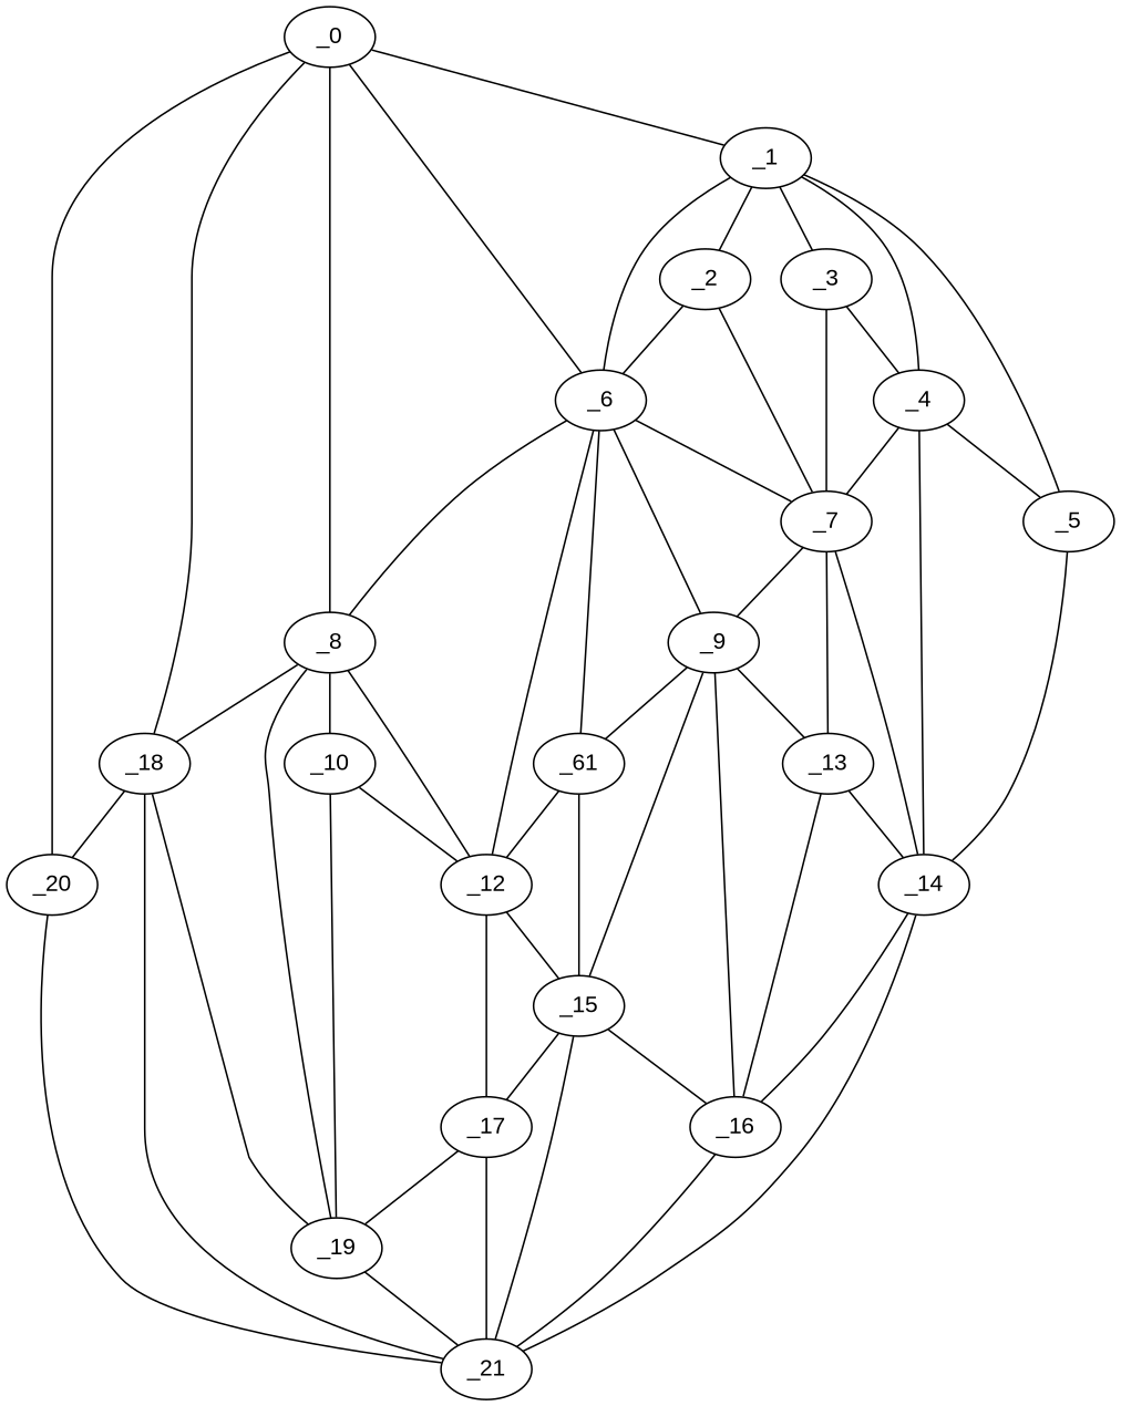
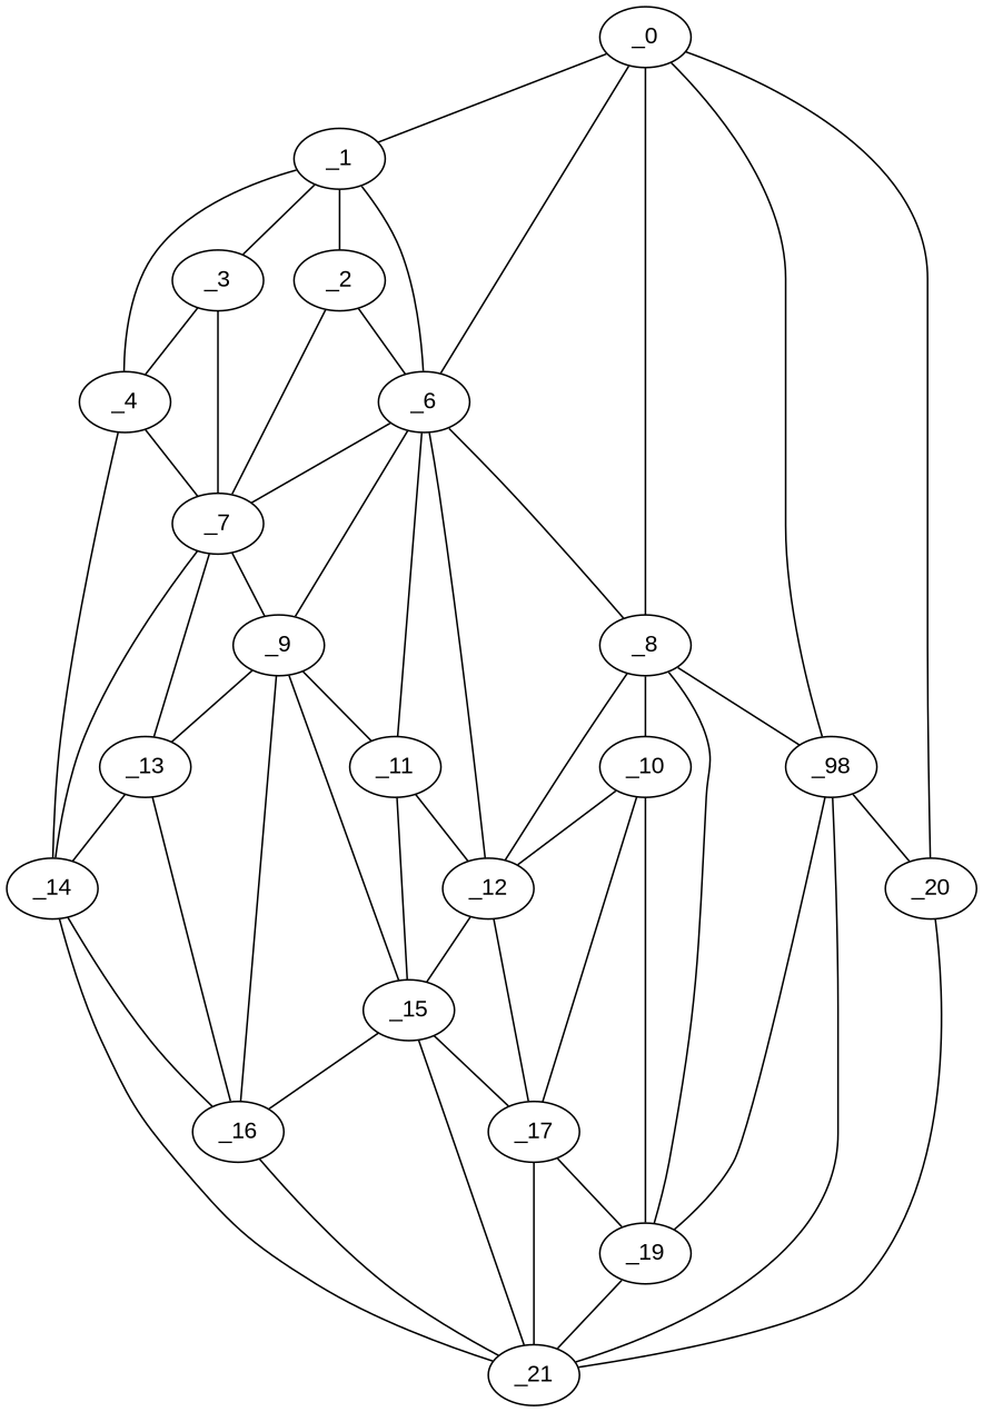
  graph {
    fontname="Liberation Sans"
    node [fontname="Liberation Sans" x=47 y=80]
    edge [fontname="Liberation Sans" valence=2]
    _0 [x=20 y=17]
    _1 [x=25 y=82]
    _6 [x=86 y=62]
    _8 [x=92 y=54]
-   _18 [x=109 y=24]
+   _18 [x=109 y=24 label=_98]
    _20 [x=111 y=15]
    _2 [y=90]
    _3 [y=100]
    _4 [y=111]
-   _5 [x=48 y=118]
    _7 [x=89]
    _9 [x=93]
-   _11 [x=103 y=75 label=_61]
+   _11 [x=103 y=75]
    _12 [x=105 y=61]
    _10 [x=98 y=53]
    _19 [x=109 y=36]
    _21 [x=111 y=30]
    _14 [x=106 y=102]
    _13 [x=105 y=94]
    _16 [x=107 y=87]
    _15 [x=107 y=79]
    _17 [x=108 y=52]
    _0 -- _1 [valence=1]
    _0 -- _6
    _0 -- _8
    _0 -- _18 [valence=1]
    _0 -- _20 [valence=1]
    _1 -- _6
    _1 -- _2
    _1 -- _3
    _1 -- _4
-   _1 -- _5 [valence=1]
    _6 -- _8
    _6 -- _7
    _6 -- _9
    _6 -- _11
    _6 -- _12
    _8 -- _18
    _8 -- _12
    _8 -- _10
    _8 -- _19
    _18 -- _20 [valence=1]
    _18 -- _19 [valence=1]
    _18 -- _21
    _20 -- _21 [valence=1]
    _2 -- _6
    _2 -- _7
    _3 -- _4
    _3 -- _7
-   _4 -- _5
    _4 -- _7
    _4 -- _14 [valence=1]
-   _5 -- _14 [valence=1]
    _7 -- _9 [valence=1]
    _7 -- _14
    _7 -- _13
    _9 -- _11
    _9 -- _13
    _9 -- _16 [valence=1]
    _9 -- _15
    _11 -- _12 [valence=1]
    _11 -- _15 [valence=1]
    _12 -- _15
    _12 -- _17 [valence=1]
    _10 -- _12
    _10 -- _19
+   _10 -- _17
    _19 -- _21 [valence=1]
    _14 -- _21 [valence=1]
    _14 -- _16 [valence=1]
    _13 -- _14
    _13 -- _16
    _16 -- _21
    _15 -- _21 [valence=1]
    _15 -- _16 [valence=1]
    _15 -- _17 [valence=1]
    _17 -- _19 [valence=1]
    _17 -- _21
  }
